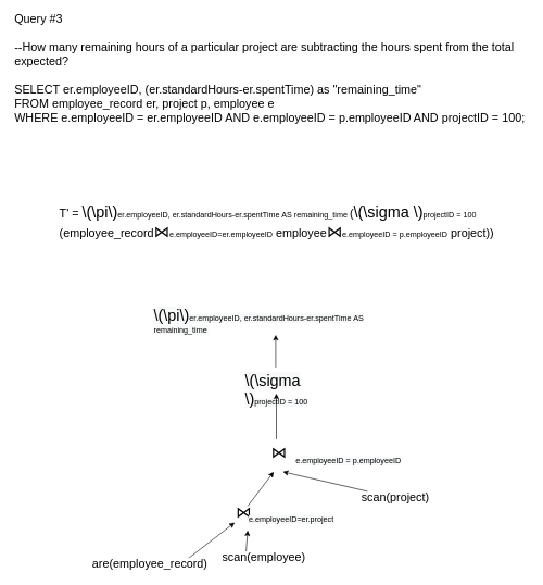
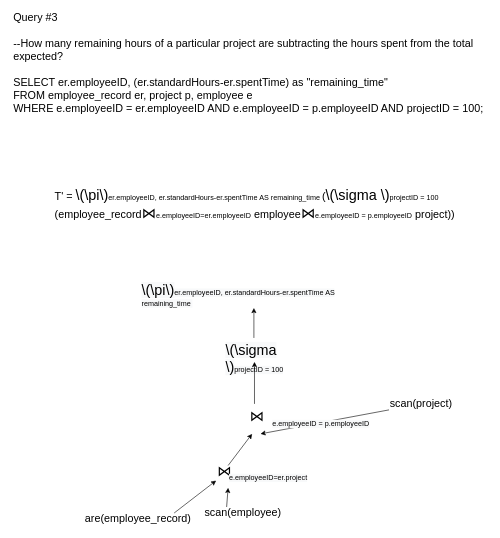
  <mxCell id="0" />
  <mxCell id="1" parent="0" />
  <mxCell id="2" value="&lt;div&gt;&lt;font style=&quot;font-size: 18px&quot;&gt;Query #3&lt;br&gt;&lt;br&gt;--How many remaining hours of a particular project are subtracting the hours spent from the total expected?&lt;/font&gt;&lt;/div&gt;&lt;div&gt;&lt;font style=&quot;font-size: 18px&quot;&gt;&lt;br&gt;&lt;/font&gt;&lt;/div&gt;&lt;div&gt;&lt;font style=&quot;font-size: 18px&quot;&gt;SELECT er.employeeID, (er.standardHours-er.spentTime) as &quot;remaining_time&quot;&amp;nbsp;&lt;/font&gt;&lt;/div&gt;&lt;div&gt;&lt;font style=&quot;font-size: 18px&quot;&gt;FROM employee_record er, project p, employee e&amp;nbsp;&lt;/font&gt;&lt;/div&gt;&lt;div&gt;&lt;font style=&quot;font-size: 18px&quot;&gt;WHERE e.employeeID = er.employeeID AND e.employeeID = p.employeeID AND projectID = 100;&lt;/font&gt;&lt;/div&gt;" style="text;html=1;strokeColor=none;fillColor=none;align=left;verticalAlign=middle;whiteSpace=wrap;rounded=0;" parent="1" vertex="1"><mxGeometry x="20" y="20" width="792" height="170" as="geometry" /></mxCell>
  <mxCell id="3" value="&lt;font style=&quot;font-size: 18px&quot;&gt;T' = &lt;/font&gt;&lt;font style=&quot;font-size: 24px&quot;&gt;\(\pi\)&lt;/font&gt;&lt;font style=&quot;font-size: 12px&quot;&gt;er.employeeID, er.standardHours-er.spentTime AS remaining_time &lt;/font&gt;&lt;font style=&quot;font-size: 18px&quot;&gt;(&lt;/font&gt;&lt;font style=&quot;font-size: 24px&quot;&gt;\(\sigma \)&lt;/font&gt;&lt;font style=&quot;font-size: 12px&quot;&gt;projectID = 100&lt;/font&gt;&lt;font style=&quot;font-size: 18px&quot;&gt; (employee_record&lt;/font&gt;&lt;font style=&quot;font-size: 24px&quot;&gt;⋈&lt;/font&gt;&lt;font style=&quot;font-size: 12px&quot;&gt;e.employeeID=er.employeeID&lt;/font&gt;&lt;font style=&quot;font-size: 18px&quot;&gt; employee&lt;/font&gt;&lt;font style=&quot;font-size: 24px&quot;&gt;⋈&lt;/font&gt;&lt;font style=&quot;font-size: 12px&quot;&gt;e.employeeID = p.employeeID&lt;/font&gt;&lt;font style=&quot;font-size: 18px&quot;&gt; project))&lt;/font&gt;" style="text;html=1;strokeColor=none;fillColor=none;align=left;verticalAlign=middle;whiteSpace=wrap;rounded=0;" parent="1" vertex="1"><mxGeometry x="89" y="300" width="670" height="80" as="geometry" /></mxCell>
  <mxCell id="4" value="&lt;font style=&quot;font-size: 18px&quot;&gt;are(employee_record)&lt;/font&gt;" style="text;html=1;strokeColor=none;fillColor=none;align=center;verticalAlign=middle;whiteSpace=wrap;rounded=0;" parent="1" vertex="1"><mxGeometry x="130" y="855" width="200" height="20" as="geometry" /></mxCell>
  <mxCell id="5" value="&lt;font style=&quot;font-size: 18px&quot;&gt;scan(employee)&lt;/font&gt;" style="text;html=1;strokeColor=none;fillColor=none;align=center;verticalAlign=middle;whiteSpace=wrap;rounded=0;" parent="1" vertex="1"><mxGeometry x="350" y="845" width="110" height="20" as="geometry" /></mxCell>
  <mxCell id="6" value="&lt;font style=&quot;font-size: 24px&quot;&gt;⋈&lt;/font&gt;" style="text;whiteSpace=wrap;html=1;" parent="1" vertex="1"><mxGeometry x="360" y="765" width="20" height="48" as="geometry" /></mxCell>
  <mxCell id="7" value="" style="endArrow=classic;html=1;entryX=0;entryY=0.75;entryDx=0;entryDy=0;" parent="1" target="6" edge="1"><mxGeometry width="50" height="50" relative="1" as="geometry"><mxPoint x="290" y="855" as="sourcePoint" /><mxPoint x="340" y="805" as="targetPoint" /></mxGeometry></mxCell>
  <mxCell id="8" value="" style="endArrow=classic;html=1;exitX=0.25;exitY=0;exitDx=0;exitDy=0;entryX=1;entryY=1;entryDx=0;entryDy=0;" parent="1" source="5" target="6" edge="1"><mxGeometry width="50" height="50" relative="1" as="geometry"><mxPoint x="424" y="845" as="sourcePoint" /><mxPoint x="390" y="795" as="targetPoint" /></mxGeometry></mxCell>
- <mxCell id="9" value="&lt;font style=&quot;font-size: 18px&quot;&gt;scan(project)&lt;/font&gt;" style="text;html=1;strokeColor=none;fillColor=none;align=center;verticalAlign=middle;whiteSpace=wrap;rounded=0;" parent="1" vertex="1"><mxGeometry x="542" y="753" width="130" height="20" as="geometry" /></mxCell>
+ <mxCell id="9" value="&lt;font style=&quot;font-size: 18px&quot;&gt;scan(project)&lt;/font&gt;" style="text;html=1;strokeColor=none;fillColor=none;align=center;verticalAlign=middle;whiteSpace=wrap;rounded=0;" parent="1" vertex="1"><mxGeometry x="637" y="663" width="130" height="20" as="geometry" /></mxCell>
  <mxCell id="10" value="&lt;font style=&quot;font-size: 24px&quot;&gt;⋈&lt;/font&gt;" style="text;whiteSpace=wrap;html=1;" parent="1" vertex="1"><mxGeometry x="414" y="673" width="20" height="50" as="geometry" /></mxCell>
  <mxCell id="11" value="" style="endArrow=classic;html=1;entryX=0.3;entryY=1;entryDx=0;entryDy=0;entryPerimeter=0;" parent="1" source="6" target="10" edge="1"><mxGeometry width="50" height="50" relative="1" as="geometry"><mxPoint x="344" y="785" as="sourcePoint" /><mxPoint x="414" y="725" as="targetPoint" /></mxGeometry></mxCell>
  <mxCell id="12" value="" style="endArrow=classic;html=1;entryX=1;entryY=1;entryDx=0;entryDy=0;" parent="1" source="9" target="10" edge="1"><mxGeometry width="50" height="50" relative="1" as="geometry"><mxPoint x="390" y="805" as="sourcePoint" /><mxPoint x="460" y="745" as="targetPoint" /></mxGeometry></mxCell>
  <mxCell id="13" value="&lt;font style=&quot;color: rgb(0, 0, 0); font-family: helvetica; font-style: normal; font-weight: 400; letter-spacing: normal; text-align: left; text-indent: 0px; text-transform: none; word-spacing: 0px; background-color: rgb(248, 249, 250); font-size: 24px;&quot;&gt;\(\sigma \)&lt;/font&gt;&lt;font style=&quot;color: rgb(0, 0, 0); font-family: helvetica; font-size: 12px; font-style: normal; font-weight: 400; letter-spacing: normal; text-align: left; text-indent: 0px; text-transform: none; word-spacing: 0px; background-color: rgb(248, 249, 250);&quot;&gt;projectID = 100&lt;/font&gt;" style="text;whiteSpace=wrap;html=1;" parent="1" vertex="1"><mxGeometry x="373.5" y="563" width="101" height="30" as="geometry" /></mxCell>
  <mxCell id="14" value="" style="endArrow=classic;html=1;exitX=0.5;exitY=0;exitDx=0;exitDy=0;" parent="1" source="10" edge="1"><mxGeometry width="50" height="50" relative="1" as="geometry"><mxPoint x="450" y="575" as="sourcePoint" /><mxPoint x="424" y="603" as="targetPoint" /></mxGeometry></mxCell>
  <mxCell id="15" value="" style="endArrow=classic;html=1;" parent="1" edge="1"><mxGeometry width="50" height="50" relative="1" as="geometry"><mxPoint x="423" y="563" as="sourcePoint" /><mxPoint x="423" y="513" as="targetPoint" /></mxGeometry></mxCell>
  <mxCell id="16" value="&lt;font style=&quot;color: rgb(0 , 0 , 0) ; font-family: &amp;#34;helvetica&amp;#34; ; font-style: normal ; font-weight: 400 ; letter-spacing: normal ; text-align: left ; text-indent: 0px ; text-transform: none ; word-spacing: 0px ; background-color: rgb(248 , 249 , 250) ; font-size: 24px&quot;&gt;\(\pi\)&lt;/font&gt;&lt;font style=&quot;color: rgb(0 , 0 , 0) ; font-family: &amp;#34;helvetica&amp;#34; ; font-size: 12px ; font-style: normal ; font-weight: 400 ; letter-spacing: normal ; text-align: left ; text-indent: 0px ; text-transform: none ; word-spacing: 0px ; background-color: rgb(248 , 249 , 250)&quot;&gt;er.employeeID, er.standardHours-er.spentTime AS remaining_time&lt;span&gt;&amp;nbsp;&lt;/span&gt;&lt;/font&gt;" style="text;whiteSpace=wrap;html=1;" parent="1" vertex="1"><mxGeometry x="234" y="463" width="380" height="50" as="geometry" /></mxCell>
  <mxCell id="17" value="&lt;span style=&quot;color: rgb(0, 0, 0); font-family: helvetica; font-size: 12px; font-style: normal; font-weight: 400; letter-spacing: normal; text-align: left; text-indent: 0px; text-transform: none; word-spacing: 0px; background-color: rgb(248, 249, 250); display: inline; float: none;&quot;&gt;e.employeeID=er.project&lt;/span&gt;" style="text;whiteSpace=wrap;html=1;" parent="1" vertex="1"><mxGeometry x="380" y="783" width="180" height="30" as="geometry" /></mxCell>
  <mxCell id="18" value="&lt;span style=&quot;color: rgb(0, 0, 0); font-family: helvetica; font-size: 12px; font-style: normal; font-weight: 400; letter-spacing: normal; text-align: left; text-indent: 0px; text-transform: none; word-spacing: 0px; background-color: rgb(248, 249, 250); display: inline; float: none;&quot;&gt;e.employeeID = p.employeeID&lt;/span&gt;" style="text;whiteSpace=wrap;html=1;" parent="1" vertex="1"><mxGeometry x="451.5" y="693" width="190" height="30" as="geometry" /></mxCell>
